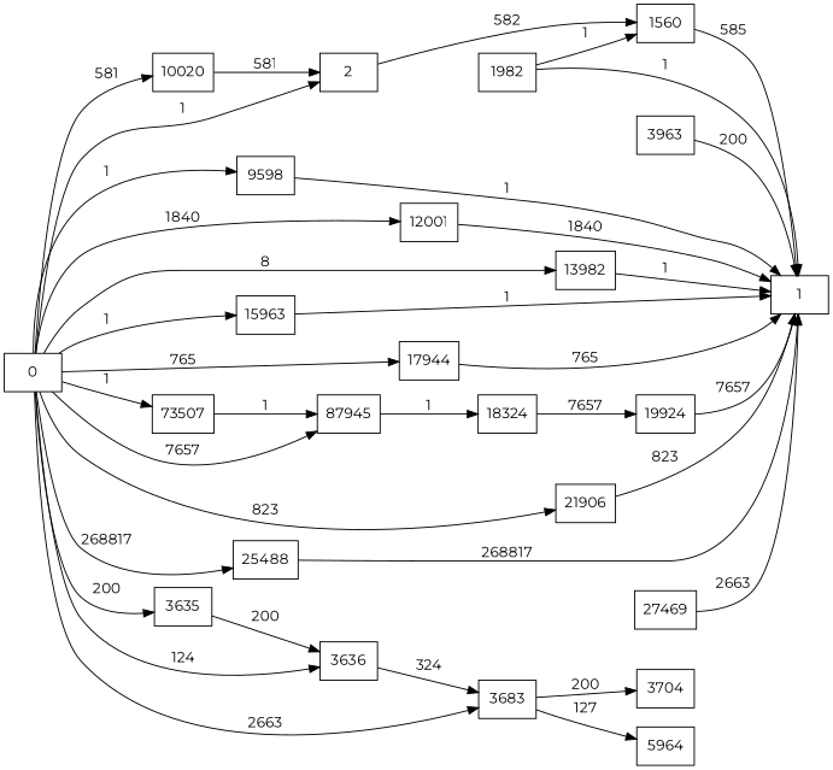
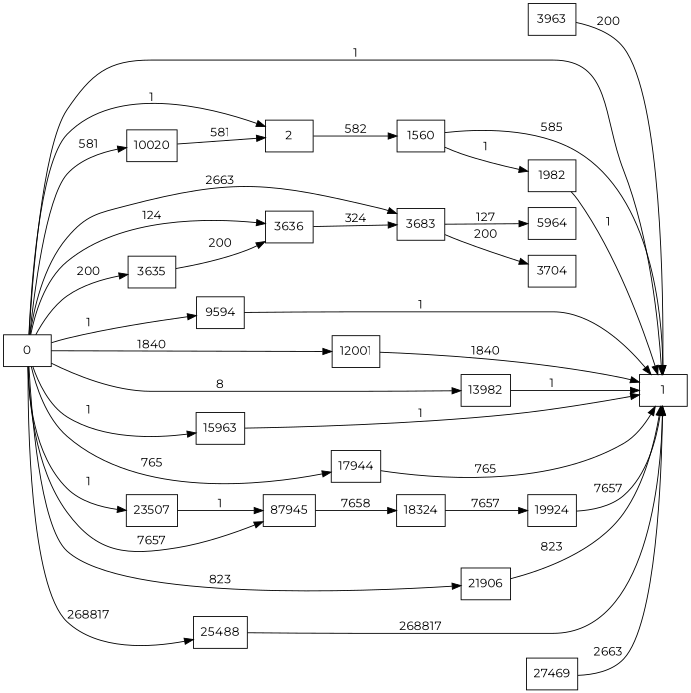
  digraph {
    fontname=Montserrat
    rankdir=LR
    node [fontname=Montserrat shape=rectangle]
    edge [fontname=Montserrat]
    2
    1560
    1
    1982
    3635
    3636
    3683
    3704
    5964
    3963
-   9598
+   9598 [label=9594]
    10020
    12001
    13982
    15963
    17944
    n17 [label=87945]
    18324
    n19 [label=19924]
    21906
-   23507 [label=73507]
+   23507
    25488
    27469
    0
    2 -> 1560 [label=582]
    1560 -> 1 [label=585]
-   1982 -> 1560 [label=1]
+   1560 -> 1982 [label=1]
    1982 -> 1 [label=1]
    3635 -> 3636 [label=200]
    3636 -> 3683 [label=324]
    3683 -> 3704 [label=200]
    3683 -> 5964 [label=127]
    3963 -> 1 [label=200]
    9598 -> 1 [label=1]
    10020 -> 2 [label=581]
    12001 -> 1 [label=1840]
    13982 -> 1 [label=1]
    15963 -> 1 [label=1]
    17944 -> 1 [label=765]
-   n17 -> 18324 [label=1]
+   n17 -> 18324 [label=7658]
    18324 -> n19 [label=7657]
    n19 -> 1 [label=7657]
    21906 -> 1 [label=823]
    23507 -> n17 [label=1]
    25488 -> 1 [label=268817]
    27469 -> 1 [label=2663]
    0 -> 2 [label=1]
+   0 -> 1 [label=1]
    0 -> 3635 [label=200]
    0 -> 3636 [label=124]
    0 -> 3683 [label=2663]
    0 -> 9598 [label=1]
    0 -> 10020 [label=581]
    0 -> 12001 [label=1840]
    0 -> 13982 [label=8]
    0 -> 15963 [label=1]
    0 -> 17944 [label=765]
    0 -> n17 [label=7657]
    0 -> 21906 [label=823]
    0 -> 23507 [label=1]
    0 -> 25488 [label=268817]
  }
